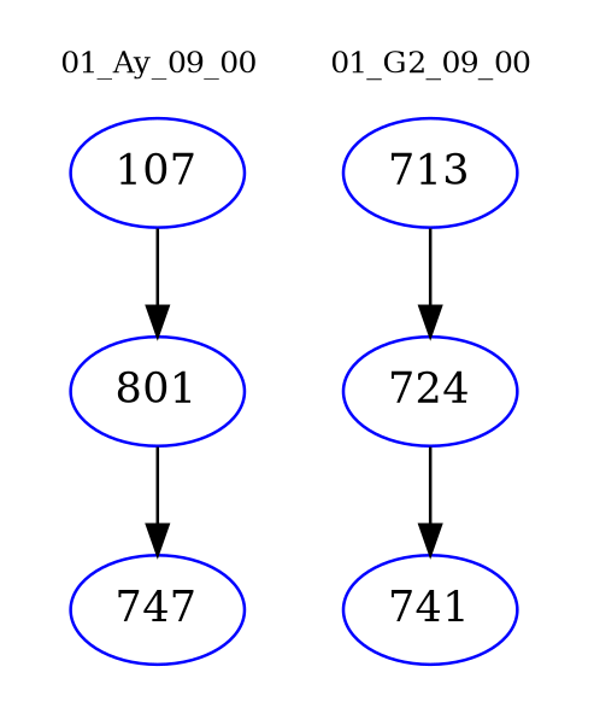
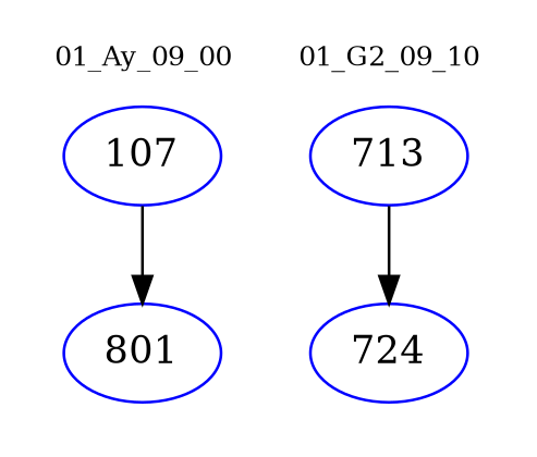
  digraph {
    node [color=blue]
    edge [color=black]
    n1 [label=107]
    n2 [label=801]
-   n3 [label=747]
    n4 [label=713]
    n5 [label=724]
-   n6 [label=741]
    subgraph cluster_1 {
      color=white
      fontsize=10
      label="01_Ay_09_00"
      n1
      n2
-     n3
    }
    subgraph cluster_2 {
      color=white
      fontsize=10
-     label="01_G2_09_00"
+     label="01_G2_09_10"
      n4
      n5
-     n6
    }
    n1 -> n2
-   n2 -> n3
    n4 -> n5
-   n5 -> n6
  }
